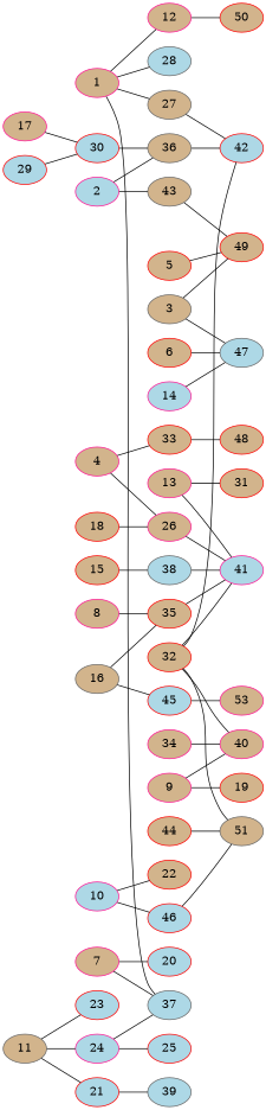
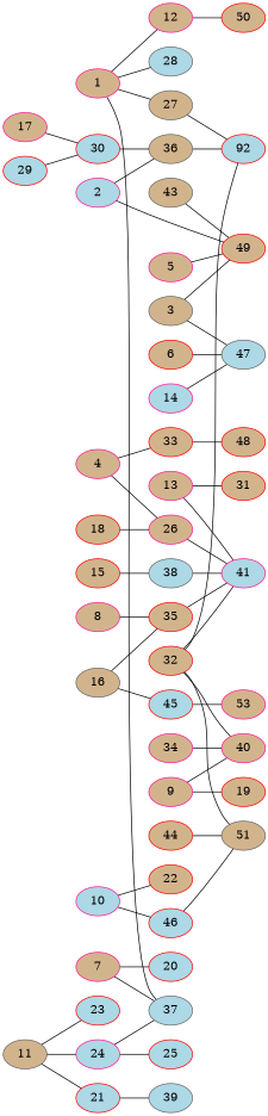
  graph {
    rankdir=LR
    node [color=red fillcolor=tan style=filled]
    edge [weight=1.0]
    1 [color=deeppink]
    12 [color=deeppink]
    27 [color=gray40]
    28 [color=gray40 fillcolor=lightblue]
    37 [color=gray40 fillcolor=lightblue]
    50
-   42 [fillcolor=lightblue]
+   42 [fillcolor=lightblue label=92]
    2 [color=deeppink fillcolor=lightblue]
    36 [color=gray40]
    49
    3 [color=gray40]
    47 [color=gray40 fillcolor=lightblue]
    4 [color=deeppink]
    26 [color=deeppink]
    33
    41 [color=deeppink fillcolor=lightblue]
    48
-   5
+   5 [color=deeppink]
    6
    7 [color=deeppink]
    20 [fillcolor=lightblue]
    8 [color=deeppink]
    35
    9 [color=deeppink]
    19
    40 [color=deeppink]
    10 [color=deeppink fillcolor=lightblue]
    22
    46 [fillcolor=lightblue]
    51 [color=gray40]
    11 [color=gray40]
    21 [fillcolor=lightblue]
    23 [fillcolor=lightblue]
    24 [color=deeppink fillcolor=lightblue]
    39 [color=gray40 fillcolor=lightblue]
    25 [fillcolor=lightblue]
    13 [color=deeppink]
    31
    14 [color=deeppink fillcolor=lightblue]
    38 [color=gray40 fillcolor=lightblue]
    15
    16 [color=gray40]
    45 [fillcolor=lightblue]
    n44 [color=deeppink label=53]
    17 [color=deeppink]
    30 [fillcolor=lightblue]
    18
    29 [fillcolor=lightblue]
    32
    34 [color=deeppink]
    43 [color=gray40]
    44
    1 -- 12
    1 -- 27
    1 -- 28
    1 -- 37
    12 -- 50
    27 -- 42
    2 -- 36
-   2 -- 43
+   2 -- 49
    36 -- 42
    3 -- 49
    3 -- 47
    4 -- 26
    4 -- 33
    26 -- 41
    33 -- 48
    5 -- 49
    6 -- 47
    7 -- 37
    7 -- 20
    8 -- 35
    35 -- 41
    9 -- 19
    9 -- 40
    10 -- 22
    10 -- 46
    46 -- 51
    11 -- 21
    11 -- 23
    11 -- 24
    21 -- 39
    24 -- 37
    24 -- 25
    13 -- 41
    13 -- 31
    14 -- 47
    38 -- 41
    15 -- 38
    16 -- 35
    16 -- 45
    45 -- n44
    17 -- 30
    30 -- 36
    18 -- 26
    29 -- 30
    32 -- 42
    32 -- 41
    32 -- 40
    32 -- 51
    34 -- 40
    43 -- 49
    44 -- 51
  }
